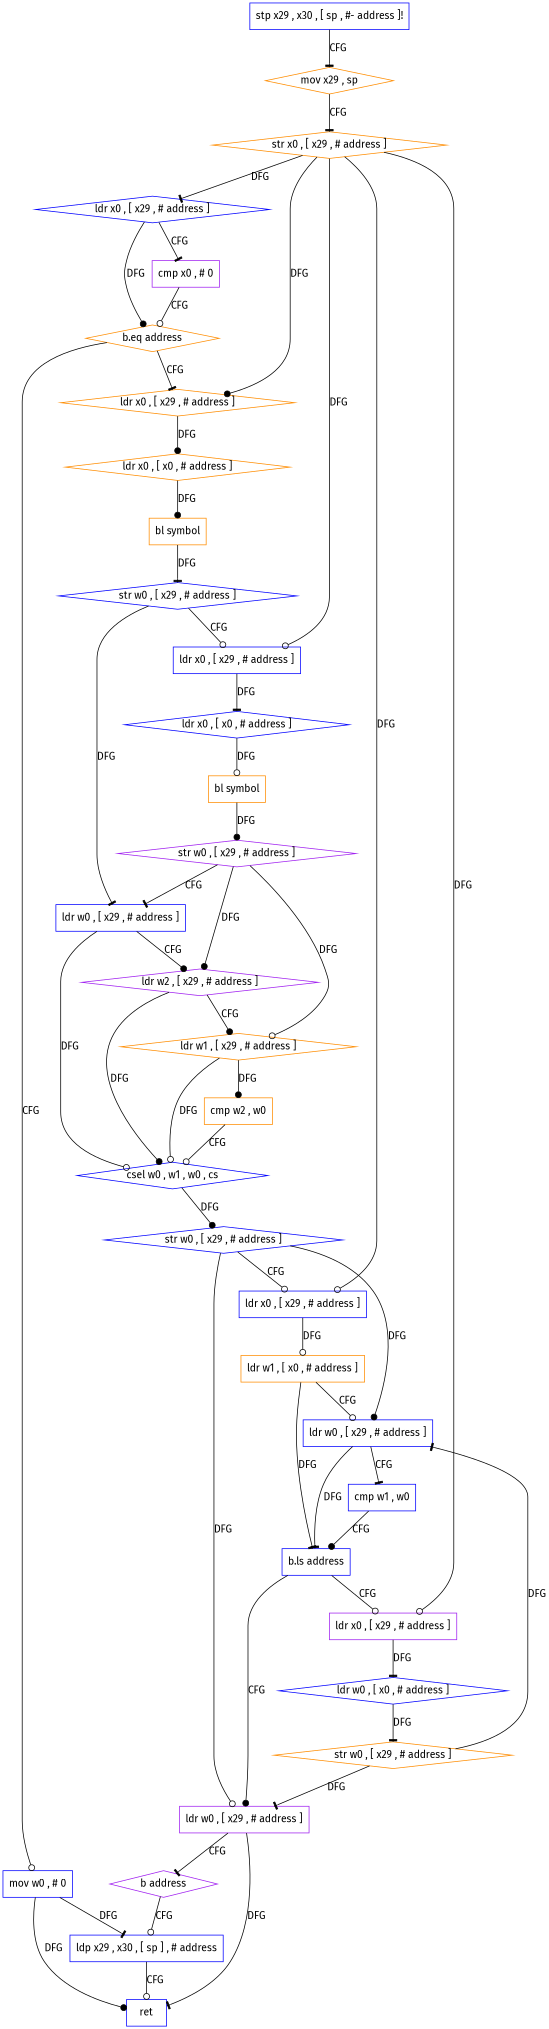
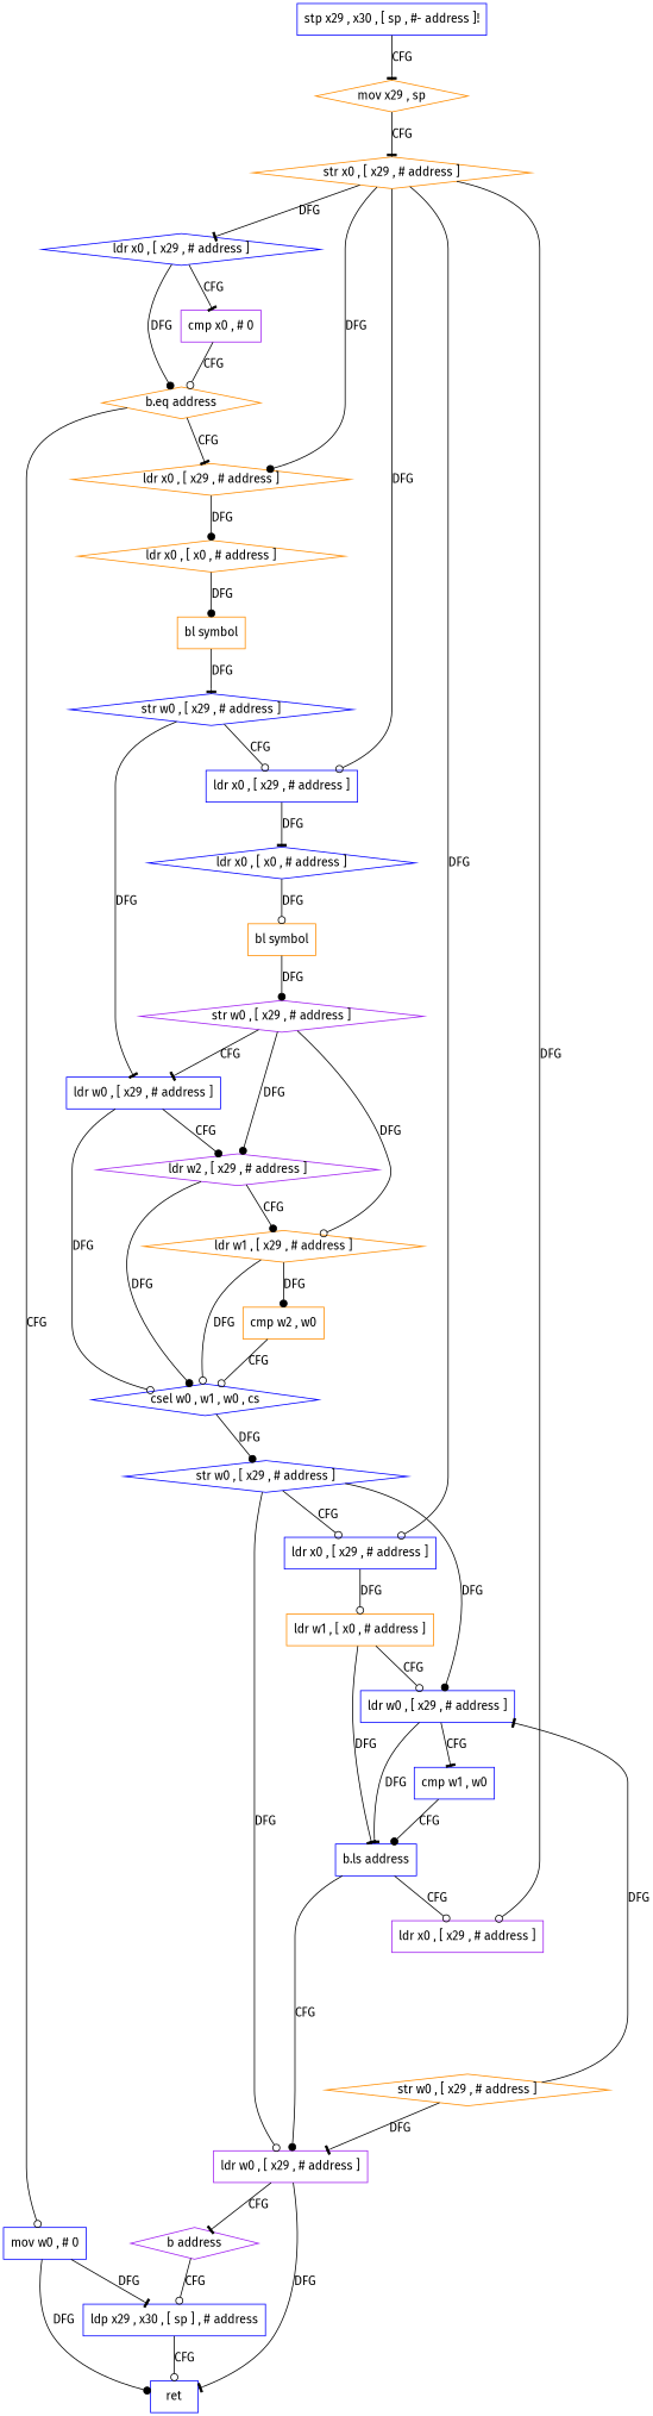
  digraph {
    fontname="Fira Sans"
    node [color=blue fontname="Fira Sans" shape=box]
    edge [arrowhead=tee fontname="Fira Sans"]
    n1 [label="stp x29 , x30 , [ sp , #- address ]!"]
    n2 [color=darkorange label="mov x29 , sp" shape=diamond]
    n3 [color=darkorange label="str x0 , [ x29 , # address ]" shape=diamond]
    n4 [label="ldr x0 , [ x29 , # address ]" shape=diamond]
    n5 [color=darkorange label="ldr x0 , [ x29 , # address ]" shape=diamond]
    n6 [label="ldr x0 , [ x29 , # address ]"]
    n7 [label="ldr x0 , [ x29 , # address ]"]
    n8 [color=purple label="ldr x0 , [ x29 , # address ]"]
    n9 [color=purple label="cmp x0 , # 0"]
    n10 [color=darkorange label="b.eq address" shape=diamond]
    n11 [color=darkorange label="ldr x0 , [ x0 , # address ]" shape=diamond]
    n12 [label="ldr x0 , [ x0 , # address ]" shape=diamond]
    n13 [color=darkorange label="ldr w1 , [ x0 , # address ]"]
-   n14 [label="ldr w0 , [ x0 , # address ]" shape=diamond]
    n15 [label="mov w0 , # 0"]
    n16 [label="ldp x29 , x30 , [ sp ] , # address"]
    n17 [label=ret]
    n18 [color=darkorange label="bl symbol"]
    n19 [label="str w0 , [ x29 , # address ]" shape=diamond]
    n20 [label="ldr w0 , [ x29 , # address ]"]
    n21 [color=purple label="ldr w2 , [ x29 , # address ]" shape=diamond]
    n22 [label="csel w0 , w1 , w0 , cs" shape=diamond]
    n23 [color=darkorange label="bl symbol"]
    n24 [color=purple label="str w0 , [ x29 , # address ]" shape=diamond]
    n25 [color=darkorange label="ldr w1 , [ x29 , # address ]" shape=diamond]
    n26 [color=darkorange label="cmp w2 , w0"]
    n27 [label="str w0 , [ x29 , # address ]" shape=diamond]
    n28 [label="ldr w0 , [ x29 , # address ]"]
    n29 [color=purple label="ldr w0 , [ x29 , # address ]"]
    n30 [label="b.ls address"]
    n31 [label="cmp w1 , w0"]
    n32 [color=purple label="b address" shape=diamond]
    n33 [color=darkorange label="str w0 , [ x29 , # address ]" shape=diamond]
    n1 -> n2 [label=CFG]
    n2 -> n3 [label=CFG]
    n3 -> n4 [label=DFG]
    n3 -> n5 [arrowhead=dot label=DFG]
    n3 -> n6 [arrowhead=odot label=DFG]
    n3 -> n7 [arrowhead=odot label=DFG]
    n3 -> n8 [arrowhead=odot label=DFG]
    n4 -> n9 [label=CFG]
    n4 -> n10 [arrowhead=dot label=DFG]
    n5 -> n11 [arrowhead=dot label=DFG]
    n6 -> n12 [label=DFG]
    n7 -> n13 [arrowhead=odot label=DFG]
-   n8 -> n14 [label=DFG]
    n9 -> n10 [arrowhead=odot label=CFG]
    n10 -> n5 [label=CFG]
    n10 -> n15 [arrowhead=odot label=CFG]
    n11 -> n18 [arrowhead=dot label=DFG]
    n12 -> n23 [arrowhead=odot label=DFG]
    n13 -> n28 [arrowhead=odot label=CFG]
    n13 -> n30 [label=DFG]
-   n14 -> n33 [label=DFG]
    n15 -> n16 [label=DFG]
    n15 -> n17 [arrowhead=dot label=DFG]
    n16 -> n17 [arrowhead=odot label=CFG]
    n18 -> n19 [label=DFG]
    n19 -> n6 [arrowhead=odot label=CFG]
    n19 -> n20 [label=DFG]
    n20 -> n21 [arrowhead=dot label=CFG]
    n20 -> n22 [arrowhead=odot label=DFG]
    n21 -> n22 [arrowhead=dot label=DFG]
    n21 -> n25 [arrowhead=dot label=CFG]
    n22 -> n27 [arrowhead=dot label=DFG]
    n23 -> n24 [arrowhead=dot label=DFG]
    n24 -> n20 [label=CFG]
    n24 -> n21 [arrowhead=dot label=DFG]
    n24 -> n25 [arrowhead=odot label=DFG]
    n25 -> n22 [arrowhead=odot label=DFG]
    n25 -> n26 [arrowhead=dot label=DFG]
    n26 -> n22 [arrowhead=odot label=CFG]
    n27 -> n7 [arrowhead=odot label=CFG]
    n27 -> n28 [arrowhead=dot label=DFG]
    n27 -> n29 [arrowhead=odot label=DFG]
    n28 -> n30 [label=DFG]
    n28 -> n31 [label=CFG]
    n29 -> n17 [label=DFG]
    n29 -> n32 [label=CFG]
    n30 -> n8 [arrowhead=odot label=CFG]
    n30 -> n29 [arrowhead=dot label=CFG]
    n31 -> n30 [arrowhead=dot label=CFG]
    n32 -> n16 [arrowhead=odot label=CFG]
    n33 -> n28 [label=DFG]
    n33 -> n29 [label=DFG]
  }
